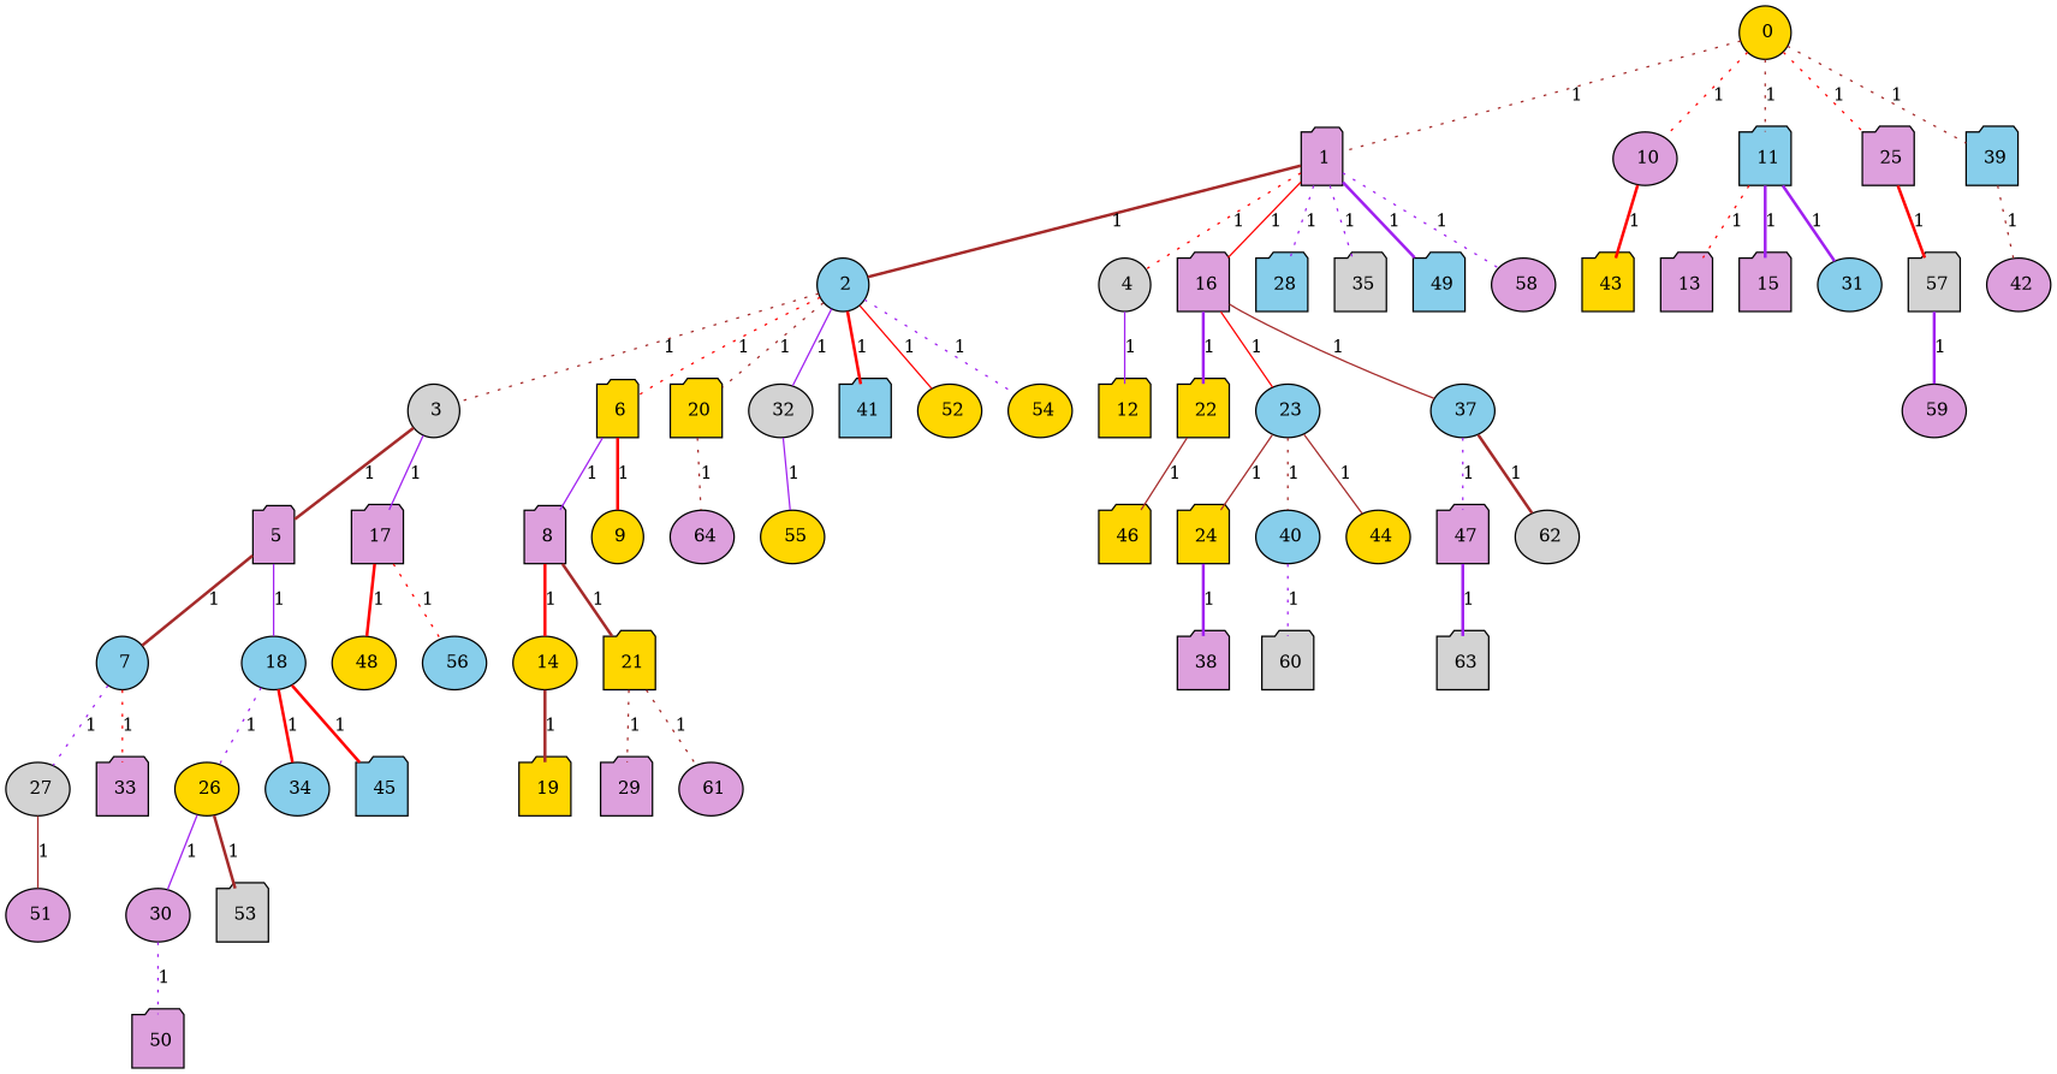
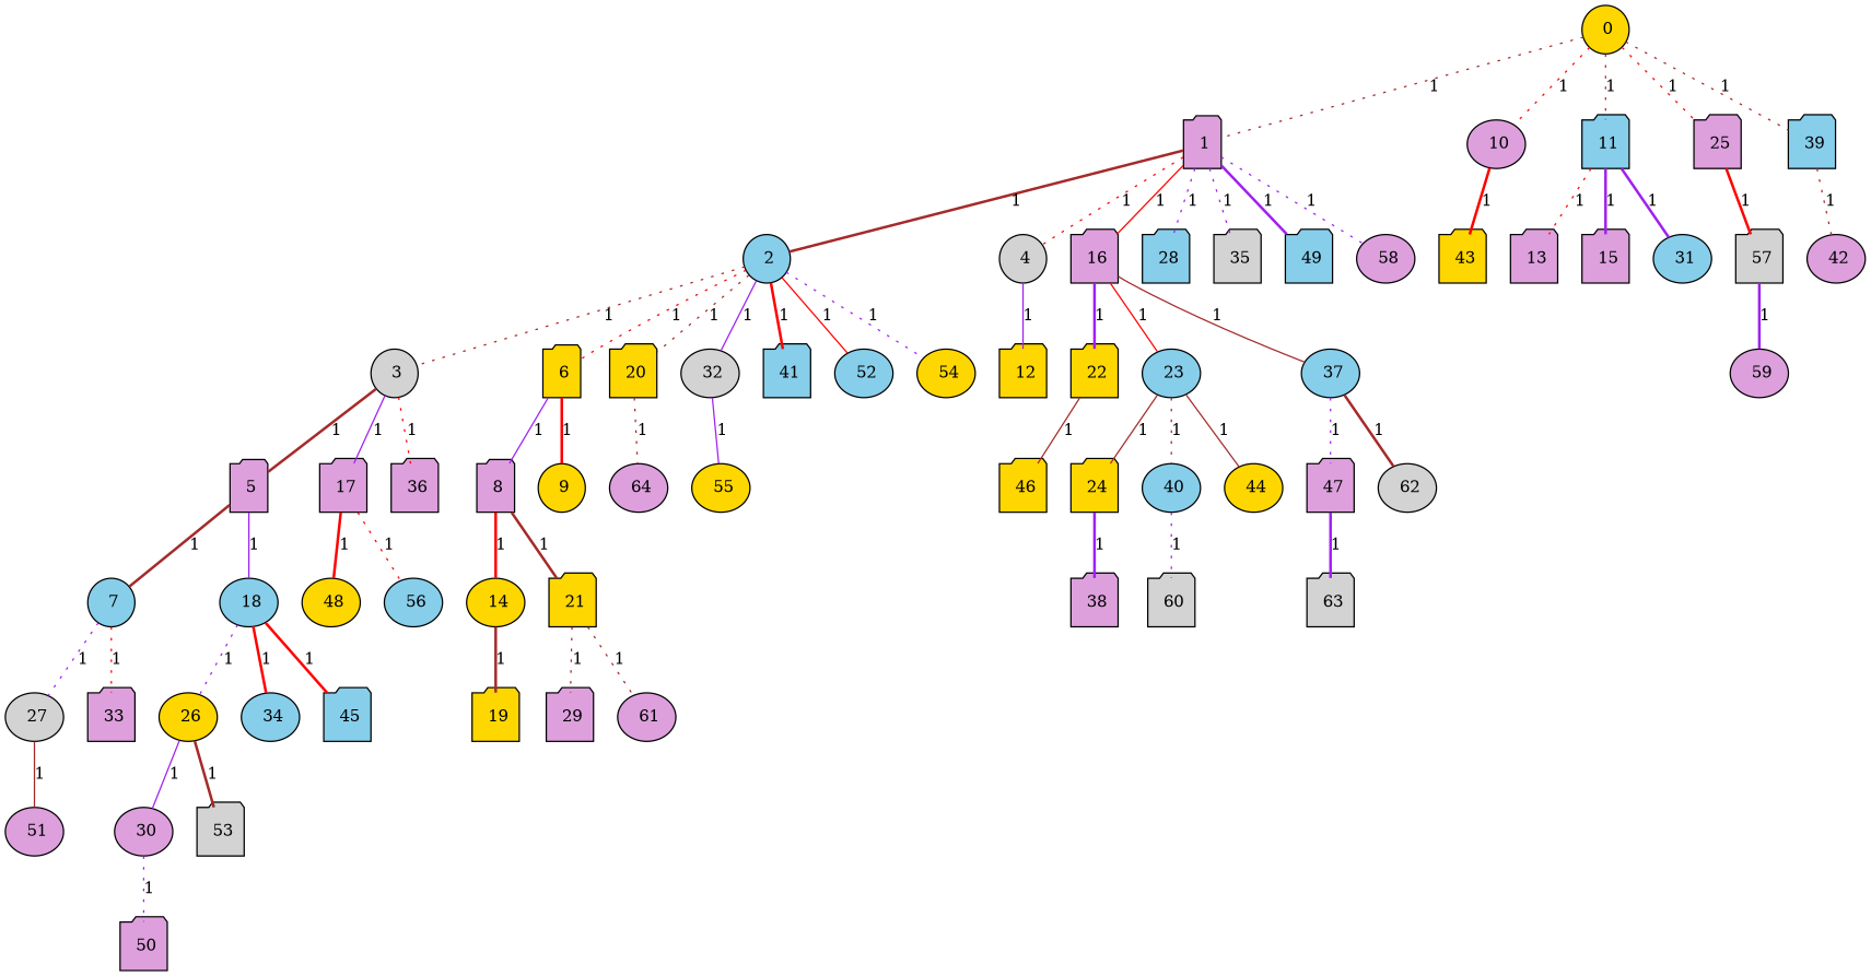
  graph {
    fixedsize="true;"
    node [color=black fillcolor=plum fontsize=12 hight=.12 shape=folder style=filled]
    edge [color=purple fontsize=12 style=dotted]
    n1 [fillcolor=gold label=" 0" shape=ellipse width=.12]
    n2 [label=" 1" width=.12]
    n3 [label=" 10" shape=ellipse width=.12]
    n4 [fillcolor=skyblue label=" 11" width=.12]
    n5 [label=" 25" width=.12]
    n6 [fillcolor=skyblue label=" 39" width=.12]
    n7 [fillcolor=skyblue label=" 2" shape=ellipse width=.12]
    n8 [fillcolor=lightgrey label=" 4" shape=ellipse width=.12]
    n9 [label=" 16" width=.12]
    n10 [fillcolor=skyblue label=" 28" width=.12]
    n11 [fillcolor=lightgrey label=" 35" width=.12]
    n12 [fillcolor=skyblue label=" 49" width=.12]
    n13 [label=" 58" shape=ellipse width=.12]
    n14 [fillcolor=gold label=" 43" width=.12]
    n15 [label=" 13" width=.12]
    n16 [label=" 15" width=.12]
    n17 [fillcolor=skyblue label=" 31" shape=ellipse width=.12]
    n18 [fillcolor=lightgrey label=" 57" width=.12]
    n19 [label=" 42" shape=ellipse width=.12]
    n20 [fillcolor=lightgrey label=" 3" shape=ellipse width=.12]
    n21 [fillcolor=gold label=" 6" width=.12]
    n22 [fillcolor=gold label=" 20" width=.12]
    n23 [fillcolor=lightgrey label=" 32" shape=ellipse width=.12]
    n24 [fillcolor=skyblue label=" 41" width=.12]
-   n25 [fillcolor=gold label=" 52" shape=ellipse width=.12]
+   n25 [fillcolor=skyblue label=" 52" shape=ellipse width=.12]
    n26 [fillcolor=gold label=" 54" shape=ellipse width=.12]
    n27 [fillcolor=gold label=" 12" width=.12]
    n28 [fillcolor=gold label=" 22" width=.12]
    n29 [fillcolor=skyblue label=" 23" shape=ellipse width=.12]
    n30 [fillcolor=skyblue label=" 37" shape=ellipse width=.12]
    n31 [label=" 5" width=.12]
    n32 [label=" 17" width=.12]
+   n33 [label=" 36" width=.12]
    n34 [label=" 8" width=.12]
    n35 [fillcolor=gold label=" 9" shape=ellipse width=.12]
    n36 [label=" 64" shape=ellipse width=.12]
    n37 [fillcolor=gold label=" 55" shape=ellipse width=.12]
    n38 [fillcolor=skyblue label=" 7" shape=ellipse width=.12]
    n39 [fillcolor=skyblue label=" 18" shape=ellipse width=.12]
    n40 [fillcolor=gold label=" 48" shape=ellipse width=.12]
    n41 [fillcolor=skyblue label=" 56" shape=ellipse width=.12]
    n42 [fillcolor=lightgrey label=" 27" shape=ellipse width=.12]
    n43 [label=" 33" width=.12]
    n44 [fillcolor=gold label=" 26" shape=ellipse width=.12]
    n45 [fillcolor=skyblue label=" 34" shape=ellipse width=.12]
    n46 [fillcolor=skyblue label=" 45" width=.12]
    n47 [fillcolor=gold label=" 14" shape=ellipse width=.12]
    n48 [fillcolor=gold label=" 21" width=.12]
    n49 [label=" 51" shape=ellipse width=.12]
    n50 [fillcolor=gold label=" 19" width=.12]
    n51 [label=" 29" width=.12]
    n52 [label=" 61" shape=ellipse width=.12]
    n53 [fillcolor=gold label=" 46" width=.12]
    n54 [fillcolor=gold label=" 24" width=.12]
    n55 [fillcolor=skyblue label=" 40" shape=ellipse width=.12]
    n56 [fillcolor=gold label=" 44" shape=ellipse width=.12]
    n57 [label=" 47" width=.12]
    n58 [fillcolor=lightgrey label=" 62" shape=ellipse width=.12]
    n59 [label=" 30" shape=ellipse width=.12]
    n60 [fillcolor=lightgrey label=" 53" width=.12]
    n61 [label=" 38" width=.12]
    n62 [fillcolor=lightgrey label=" 60" width=.12]
    n63 [label=" 59" shape=ellipse width=.12]
    n64 [label=" 50" width=.12]
    n65 [fillcolor=lightgrey label=" 63" width=.12]
    n1 -- n2 [color=brown label=1]
    n1 -- n3 [color=red label=1]
    n1 -- n4 [color=brown label=1]
    n1 -- n5 [color=red label=1]
    n1 -- n6 [color=brown label=1]
    n2 -- n7 [color=brown label=1 style=bold]
    n2 -- n8 [color=red label=1]
    n2 -- n9 [color=red label=1 style=solid]
    n2 -- n10 [label=1]
    n2 -- n11 [label=1]
    n2 -- n12 [label=1 style=bold]
    n2 -- n13 [label=1]
    n3 -- n14 [color=red label=1 style=bold]
    n4 -- n15 [color=red label=1]
    n4 -- n16 [label=1 style=bold]
    n4 -- n17 [label=1 style=bold]
    n5 -- n18 [color=red label=1 style=bold]
    n6 -- n19 [color=brown label=1]
    n7 -- n20 [color=brown label=1]
    n7 -- n21 [color=red label=1]
    n7 -- n22 [color=brown label=1]
    n7 -- n23 [label=1 style=solid]
    n7 -- n24 [color=red label=1 style=bold]
    n7 -- n25 [color=red label=1 style=solid]
    n7 -- n26 [label=1]
    n8 -- n27 [label=1 style=solid]
    n9 -- n28 [label=1 style=bold]
    n9 -- n29 [color=red label=1 style=solid]
    n9 -- n30 [color=brown label=1 style=solid]
    n18 -- n63 [label=1 style=bold]
    n20 -- n31 [color=brown label=1 style=bold]
    n20 -- n32 [label=1 style=solid]
+   n20 -- n33 [color=red label=1]
    n21 -- n34 [label=1 style=solid]
    n21 -- n35 [color=red label=1 style=bold]
    n22 -- n36 [color=brown label=1]
    n23 -- n37 [label=1 style=solid]
    n28 -- n53 [color=brown label=1 style=solid]
    n29 -- n54 [color=brown label=1 style=solid]
    n29 -- n55 [color=brown label=1]
    n29 -- n56 [color=brown label=1 style=solid]
    n30 -- n57 [label=1]
    n30 -- n58 [color=brown label=1 style=bold]
    n31 -- n38 [color=brown label=1 style=bold]
    n31 -- n39 [label=1 style=solid]
    n32 -- n40 [color=red label=1 style=bold]
    n32 -- n41 [color=red label=1]
    n34 -- n47 [color=red label=1 style=bold]
    n34 -- n48 [color=brown label=1 style=bold]
    n38 -- n42 [label=1]
    n38 -- n43 [color=red label=1]
    n39 -- n44 [label=1]
    n39 -- n45 [color=red label=1 style=bold]
    n39 -- n46 [color=red label=1 style=bold]
    n42 -- n49 [color=brown label=1 style=solid]
    n44 -- n59 [label=1 style=solid]
    n44 -- n60 [color=brown label=1 style=bold]
    n47 -- n50 [color=brown label=1 style=bold]
    n48 -- n51 [color=brown label=1]
    n48 -- n52 [color=brown label=1]
    n54 -- n61 [label=1 style=bold]
    n55 -- n62 [label=1]
    n57 -- n65 [label=1 style=bold]
    n59 -- n64 [label=1]
  }
